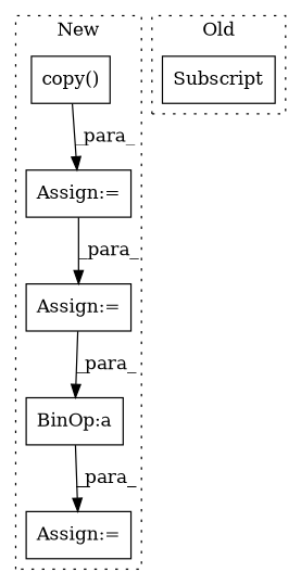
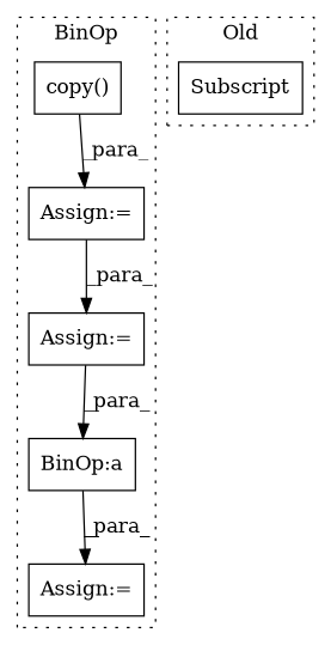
  digraph {
    node [a=68 l=3 shape=box]
    n1 [a=75 l=28 label="copy()" s=22249]
    n2 [label="Assign:=" s=22297]
    n3 [label="Assign:=" s=22368]
    n4 [label="Assign:=" s=22246]
    n5 [a=82 l=12 label="BinOp:a" s=22378]
    n6 [a=63 l="36,0" label=Subscript s="20204,0"]
    subgraph cluster_1 {
-     label=New
+     label=BinOp
      style=dotted
      n1
      n2
      n3
      n4
      n5
    }
    subgraph cluster_2 {
      label=Old
      style=dotted
      n6
    }
    n1 -> n4 [label=_para_]
    n2 -> n5 [label=_para_]
    n4 -> n2 [label=_para_]
    n5 -> n3 [label=_para_]
  }
